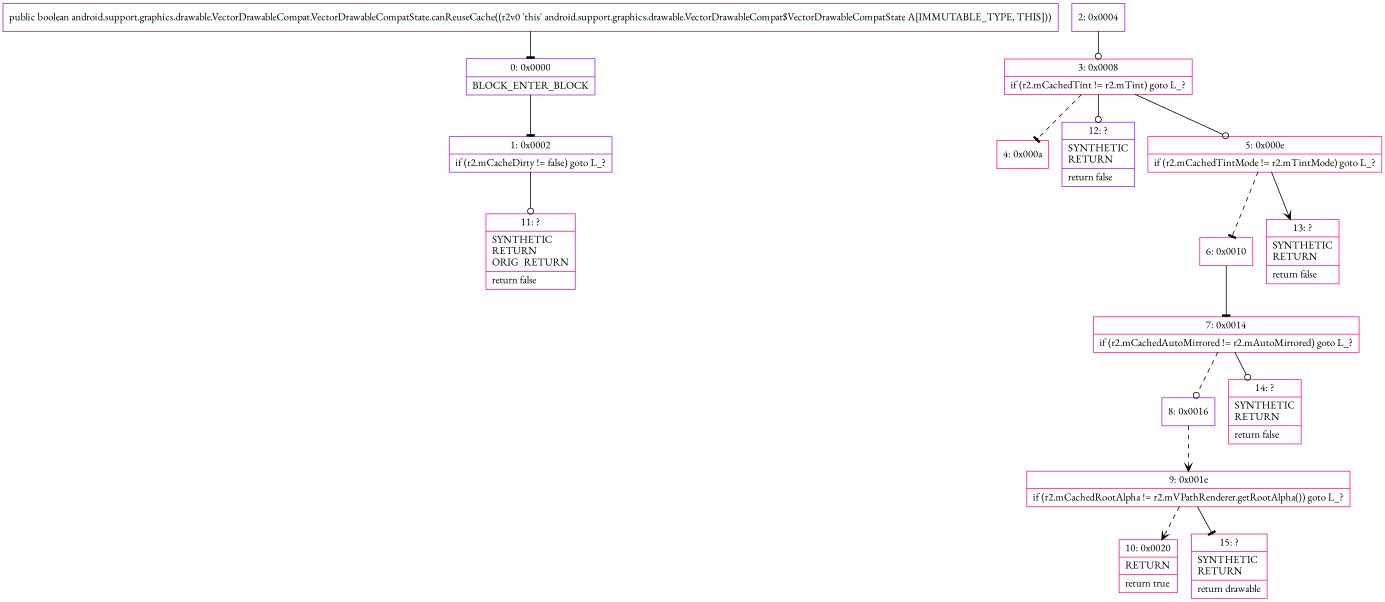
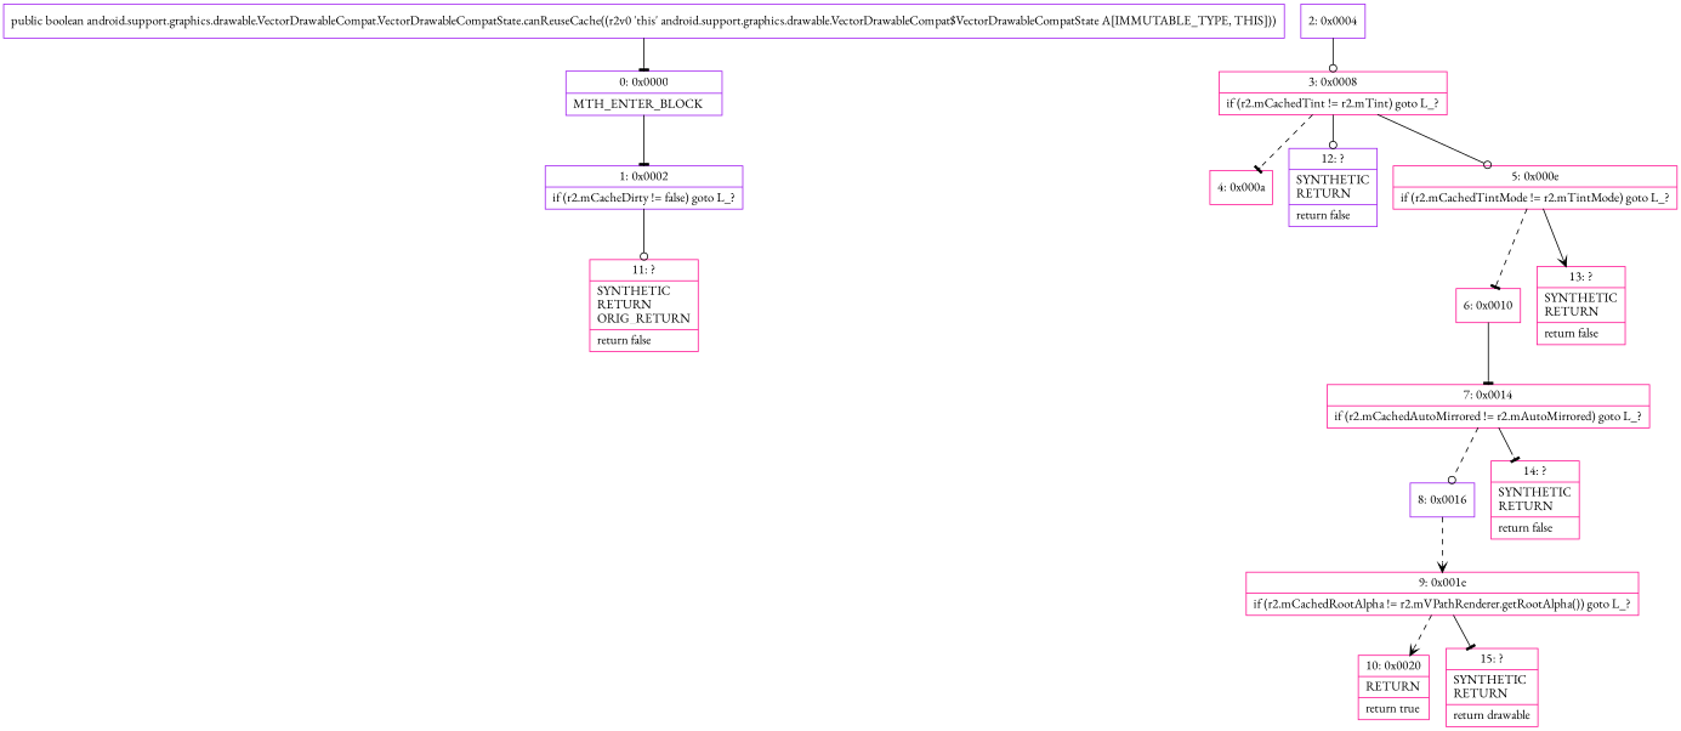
  digraph {
    fontname="EB Garamond"
    node [color=deeppink fontname="EB Garamond" shape=record]
    edge [arrowhead=tee fontname="EB Garamond"]
-   n1 [color=purple label="{0\:\ 0x0000|BLOCK_ENTER_BLOCK\l}"]
+   n1 [color=purple label="{0\:\ 0x0000|MTH_ENTER_BLOCK\l}"]
    n2 [color=purple label="{1\:\ 0x0002|if (r2.mCacheDirty != false) goto L_?\l}"]
    n3 [label="{11\:\ ?|SYNTHETIC\lRETURN\lORIG_RETURN\l|return false\l}"]
    n4 [color=purple label="{2\:\ 0x0004}"]
    n5 [label="{3\:\ 0x0008|if (r2.mCachedTint != r2.mTint) goto L_?\l}"]
    n6 [label="{4\:\ 0x000a}"]
    n7 [color=purple label="{12\:\ ?|SYNTHETIC\lRETURN\l|return false\l}"]
    n8 [label="{5\:\ 0x000e|if (r2.mCachedTintMode != r2.mTintMode) goto L_?\l}"]
    n9 [label="{6\:\ 0x0010}"]
    n10 [label="{13\:\ ?|SYNTHETIC\lRETURN\l|return false\l}"]
    n11 [label="{7\:\ 0x0014|if (r2.mCachedAutoMirrored != r2.mAutoMirrored) goto L_?\l}"]
    n12 [color=purple label="{8\:\ 0x0016}"]
    n13 [label="{14\:\ ?|SYNTHETIC\lRETURN\l|return false\l}"]
    n14 [label="{9\:\ 0x001e|if (r2.mCachedRootAlpha != r2.mVPathRenderer.getRootAlpha()) goto L_?\l}"]
    n15 [label="{10\:\ 0x0020|RETURN\l|return true\l}"]
    n16 [label="{15\:\ ?|SYNTHETIC\lRETURN\l|return drawable\l}"]
    n17 [color=purple label="{public boolean android.support.graphics.drawable.VectorDrawableCompat.VectorDrawableCompatState.canReuseCache((r2v0 'this' android.support.graphics.drawable.VectorDrawableCompat$VectorDrawableCompatState A[IMMUTABLE_TYPE, THIS])) }"]
    n1 -> n2
    n2 -> n3 [arrowhead=odot]
    n4 -> n5 [arrowhead=odot]
    n5 -> n6 [style=dashed]
    n5 -> n7 [arrowhead=odot]
    n5 -> n8 [arrowhead=odot]
    n8 -> n9 [style=dashed]
    n8 -> n10 [arrowhead=vee]
    n9 -> n11
    n11 -> n12 [arrowhead=odot style=dashed]
-   n11 -> n13 [arrowhead=odot]
+   n11 -> n13
    n12 -> n14 [arrowhead=vee style=dashed]
    n14 -> n15 [arrowhead=vee style=dashed]
    n14 -> n16
    n17 -> n1
  }
